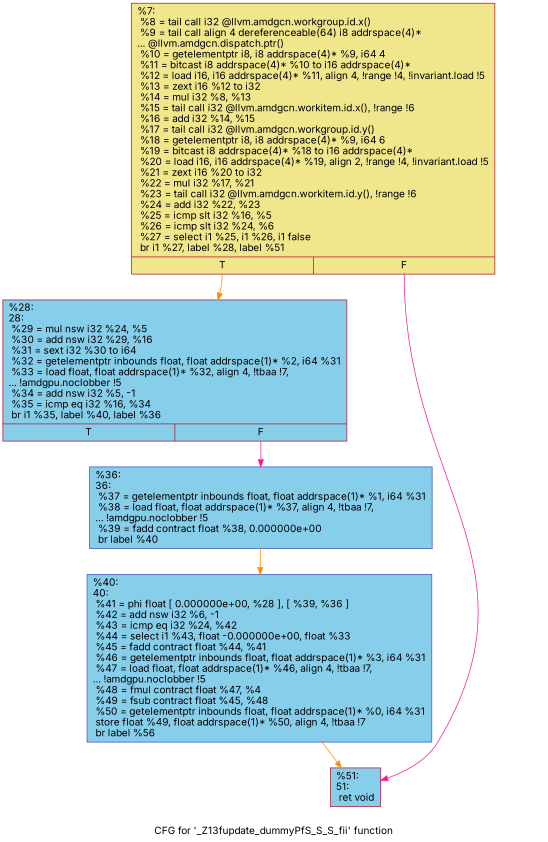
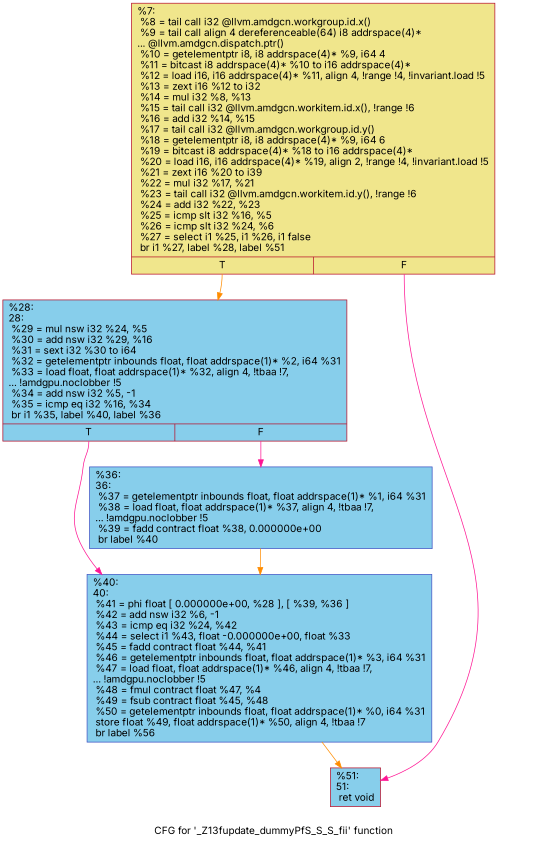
  digraph {
    fontname=Inter
    label="CFG for '_Z13fupdate_dummyPfS_S_S_fii' function"
    node [color="#b70d28ff" fillcolor=skyblue fontname=Inter shape=record style=filled]
    edge [color=darkorange fontname=Inter]
-   n1 [fillcolor=khaki label="{%7:\l  %8 = tail call i32 @llvm.amdgcn.workgroup.id.x()\l  %9 = tail call align 4 dereferenceable(64) i8 addrspace(4)*\l... @llvm.amdgcn.dispatch.ptr()\l  %10 = getelementptr i8, i8 addrspace(4)* %9, i64 4\l  %11 = bitcast i8 addrspace(4)* %10 to i16 addrspace(4)*\l  %12 = load i16, i16 addrspace(4)* %11, align 4, !range !4, !invariant.load !5\l  %13 = zext i16 %12 to i32\l  %14 = mul i32 %8, %13\l  %15 = tail call i32 @llvm.amdgcn.workitem.id.x(), !range !6\l  %16 = add i32 %14, %15\l  %17 = tail call i32 @llvm.amdgcn.workgroup.id.y()\l  %18 = getelementptr i8, i8 addrspace(4)* %9, i64 6\l  %19 = bitcast i8 addrspace(4)* %18 to i16 addrspace(4)*\l  %20 = load i16, i16 addrspace(4)* %19, align 2, !range !4, !invariant.load !5\l  %21 = zext i16 %20 to i32\l  %22 = mul i32 %17, %21\l  %23 = tail call i32 @llvm.amdgcn.workitem.id.y(), !range !6\l  %24 = add i32 %22, %23\l  %25 = icmp slt i32 %16, %5\l  %26 = icmp slt i32 %24, %6\l  %27 = select i1 %25, i1 %26, i1 false\l  br i1 %27, label %28, label %51\l|{<s0>T|<s1>F}}"]
+   n1 [fillcolor=khaki label="{%7:\l  %8 = tail call i32 @llvm.amdgcn.workgroup.id.x()\l  %9 = tail call align 4 dereferenceable(64) i8 addrspace(4)*\l... @llvm.amdgcn.dispatch.ptr()\l  %10 = getelementptr i8, i8 addrspace(4)* %9, i64 4\l  %11 = bitcast i8 addrspace(4)* %10 to i16 addrspace(4)*\l  %12 = load i16, i16 addrspace(4)* %11, align 4, !range !4, !invariant.load !5\l  %13 = zext i16 %12 to i32\l  %14 = mul i32 %8, %13\l  %15 = tail call i32 @llvm.amdgcn.workitem.id.x(), !range !6\l  %16 = add i32 %14, %15\l  %17 = tail call i32 @llvm.amdgcn.workgroup.id.y()\l  %18 = getelementptr i8, i8 addrspace(4)* %9, i64 6\l  %19 = bitcast i8 addrspace(4)* %18 to i16 addrspace(4)*\l  %20 = load i16, i16 addrspace(4)* %19, align 2, !range !4, !invariant.load !5\l  %21 = zext i16 %20 to i39\l  %22 = mul i32 %17, %21\l  %23 = tail call i32 @llvm.amdgcn.workitem.id.y(), !range !6\l  %24 = add i32 %22, %23\l  %25 = icmp slt i32 %16, %5\l  %26 = icmp slt i32 %24, %6\l  %27 = select i1 %25, i1 %26, i1 false\l  br i1 %27, label %28, label %51\l|{<s0>T|<s1>F}}"]
    n2 [label="{%28:\l28:                                               \l  %29 = mul nsw i32 %24, %5\l  %30 = add nsw i32 %29, %16\l  %31 = sext i32 %30 to i64\l  %32 = getelementptr inbounds float, float addrspace(1)* %2, i64 %31\l  %33 = load float, float addrspace(1)* %32, align 4, !tbaa !7,\l... !amdgpu.noclobber !5\l  %34 = add nsw i32 %5, -1\l  %35 = icmp eq i32 %16, %34\l  br i1 %35, label %40, label %36\l|{<s0>T|<s1>F}}"]
    n3 [label="{%51:\l51:                                               \l  ret void\l}"]
    n4 [color="#3d50c3ff" label="{%40:\l40:                                               \l  %41 = phi float [ 0.000000e+00, %28 ], [ %39, %36 ]\l  %42 = add nsw i32 %6, -1\l  %43 = icmp eq i32 %24, %42\l  %44 = select i1 %43, float -0.000000e+00, float %33\l  %45 = fadd contract float %44, %41\l  %46 = getelementptr inbounds float, float addrspace(1)* %3, i64 %31\l  %47 = load float, float addrspace(1)* %46, align 4, !tbaa !7,\l... !amdgpu.noclobber !5\l  %48 = fmul contract float %47, %4\l  %49 = fsub contract float %45, %48\l  %50 = getelementptr inbounds float, float addrspace(1)* %0, i64 %31\l  store float %49, float addrspace(1)* %50, align 4, !tbaa !7\l  br label %56\l}"]
    n5 [color="#3d50c3ff" label="{%36:\l36:                                               \l  %37 = getelementptr inbounds float, float addrspace(1)* %1, i64 %31\l  %38 = load float, float addrspace(1)* %37, align 4, !tbaa !7,\l... !amdgpu.noclobber !5\l  %39 = fadd contract float %38, 0.000000e+00\l  br label %40\l}"]
    n1 -> n2 [tailport=s0]
    n1 -> n3 [color=deeppink tailport=s1]
+   n2 -> n4 [color=deeppink tailport=s0]
    n2 -> n5 [color=deeppink tailport=s1]
    n4 -> n3
    n5 -> n4
  }
